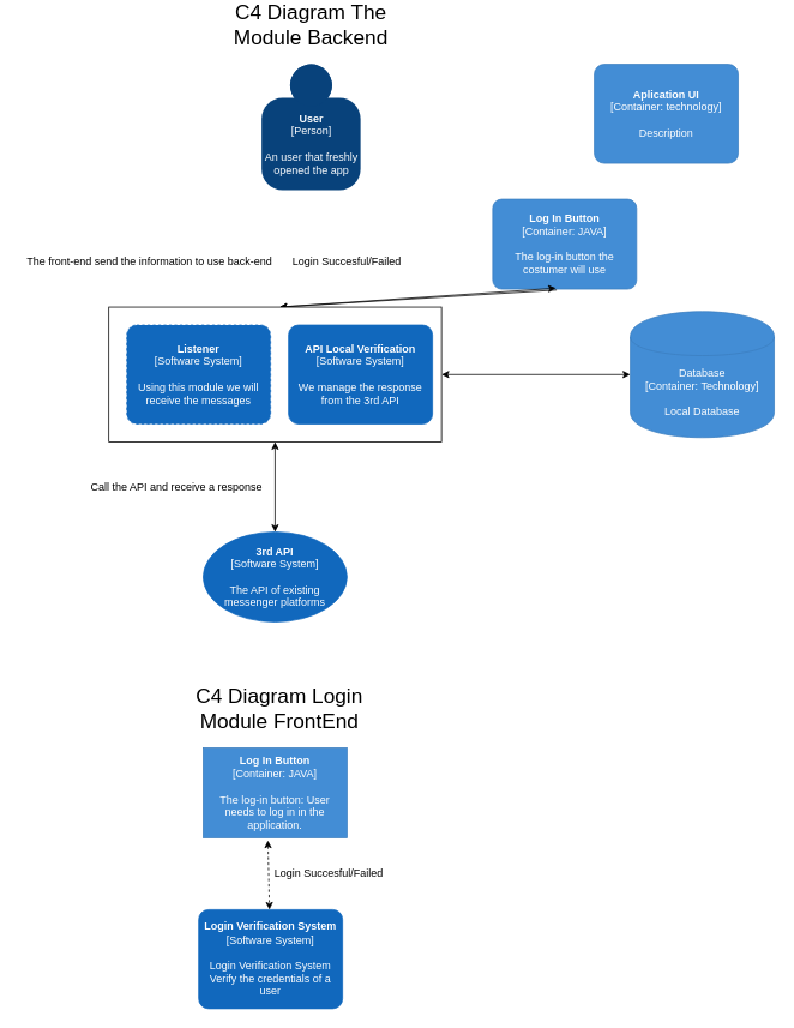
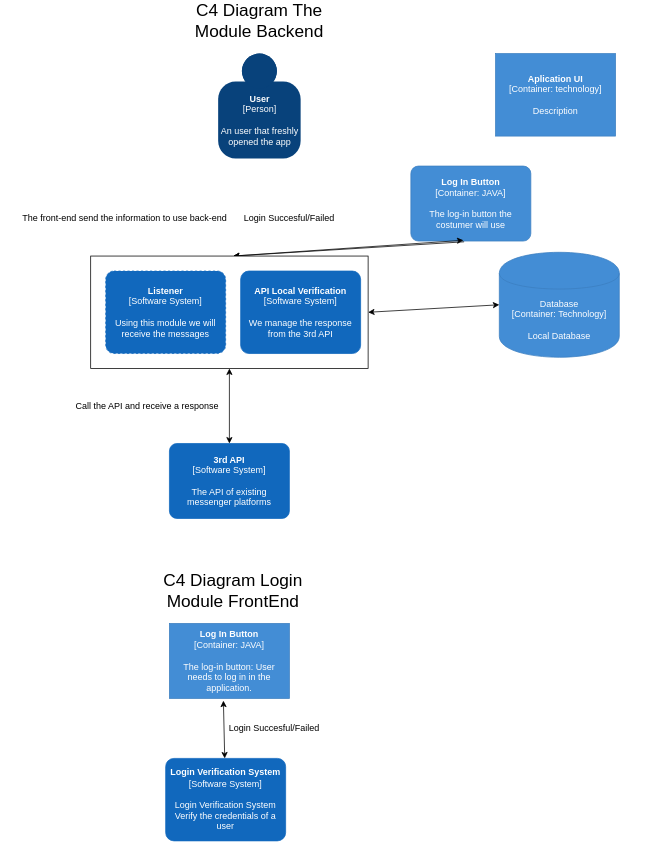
  <mxCell id="0" />
  <mxCell id="1" parent="0" />
  <mxCell id="2" value="&lt;b&gt;Log In Button &lt;/b&gt;&lt;div&gt;[Container: JAVA]&lt;/div&gt;&lt;br&gt;&lt;div&gt;The log-in button the costumer will use&lt;/div&gt;" style="rounded=1;whiteSpace=wrap;html=1;labelBackgroundColor=none;fillColor=#438DD5;fontColor=#ffffff;align=center;arcSize=10;strokeColor=#3C7FC0;metaEdit=1;metaData={&quot;c4Type&quot;:{&quot;editable&quot;:false}};points=[[0.25,0,0],[0.5,0,0],[0.75,0,0],[1,0.25,0],[1,0.5,0],[1,0.75,0],[0.75,1,0],[0.5,1,0],[0.25,1,0],[0,0.75,0],[0,0.5,0],[0,0.25,0]];" parent="1" vertex="1"><mxGeometry x="547" y="210" width="160" height="100" as="geometry" /></mxCell>
  <mxCell id="3" value="" style="endArrow=classic;html=1;exitX=0.444;exitY=1.01;exitDx=0;exitDy=0;exitPerimeter=0;entryX=0.5;entryY=0;entryDx=0;entryDy=0;entryPerimeter=0;" parent="1" source="2" edge="1"><mxGeometry width="50" height="50" relative="1" as="geometry"><mxPoint x="350" y="430" as="sourcePoint" /><mxPoint x="310" y="330" as="targetPoint" /></mxGeometry></mxCell>
  <mxCell id="4" value="The front-end send the information to use back-end" style="text;html=1;align=center;verticalAlign=middle;resizable=0;points=[];autosize=1;" parent="1" vertex="1"><mxGeometry x="20" y="270" width="290" height="20" as="geometry" /></mxCell>
- <mxCell id="5" value="Database&lt;div&gt;[Container:&amp;nbsp;Technology]&lt;/div&gt;&lt;br&gt;&lt;div&gt;Local Database&lt;/div&gt;" style="shape=cylinder;whiteSpace=wrap;html=1;boundedLbl=1;rounded=0;labelBackgroundColor=none;fillColor=#438DD5;fontSize=12;fontColor=#ffffff;align=center;strokeColor=#3C7FC0;metaEdit=1;points=[[0.5,0,0],[1,0.25,0],[1,0.5,0],[1,0.75,0],[0.5,1,0],[0,0.75,0],[0,0.5,0],[0,0.25,0]];metaData={&quot;c4Type&quot;:{&quot;editable&quot;:false}};" parent="1" vertex="1"><mxGeometry x="700" y="335" width="160" height="140" as="geometry" /></mxCell>
- <mxCell id="6" value="&lt;b&gt;3rd API&lt;/b&gt;&lt;div&gt;[Software System]&lt;/div&gt;&lt;br&gt;&lt;div&gt;The API of existing messenger platforms&lt;/div&gt;" style="ellipse;whiteSpace=wrap;html=1;labelBackgroundColor=none;fillColor=#1168BD;fontColor=#ffffff;align=center;arcSize=10;strokeColor=#1168BD;metaEdit=1;metaData={&quot;c4Type&quot;:{&quot;editable&quot;:false}};points=[[0.25,0,0],[0.5,0,0],[0.75,0,0],[1,0.25,0],[1,0.5,0],[1,0.75,0],[0.75,1,0],[0.5,1,0],[0.25,1,0],[0,0.75,0],[0,0.5,0],[0,0.25,0]];" parent="1" vertex="1"><mxGeometry x="225" y="580" width="160" height="100" as="geometry" /></mxCell>
+ <mxCell id="5" value="Database&lt;div&gt;[Container:&amp;nbsp;Technology]&lt;/div&gt;&lt;br&gt;&lt;div&gt;Local Database&lt;/div&gt;" style="shape=cylinder;whiteSpace=wrap;html=1;boundedLbl=1;rounded=0;labelBackgroundColor=none;fillColor=#438DD5;fontSize=12;fontColor=#ffffff;align=center;strokeColor=#3C7FC0;metaEdit=1;points=[[0.5,0,0],[1,0.25,0],[1,0.5,0],[1,0.75,0],[0.5,1,0],[0,0.75,0],[0,0.5,0],[0,0.25,0]];metaData={&quot;c4Type&quot;:{&quot;editable&quot;:false}};" parent="1" vertex="1"><mxGeometry x="665" y="325" width="160" height="140" as="geometry" /></mxCell>
+ <mxCell id="6" value="&lt;b&gt;3rd API&lt;/b&gt;&lt;div&gt;[Software System]&lt;/div&gt;&lt;br&gt;&lt;div&gt;The API of existing messenger platforms&lt;/div&gt;" style="rounded=1;whiteSpace=wrap;html=1;labelBackgroundColor=none;fillColor=#1168BD;fontColor=#ffffff;align=center;arcSize=10;strokeColor=#1168BD;metaEdit=1;metaData={&quot;c4Type&quot;:{&quot;editable&quot;:false}};points=[[0.25,0,0],[0.5,0,0],[0.75,0,0],[1,0.25,0],[1,0.5,0],[1,0.75,0],[0.75,1,0],[0.5,1,0],[0.25,1,0],[0,0.75,0],[0,0.5,0],[0,0.25,0]];" parent="1" vertex="1"><mxGeometry x="225" y="580" width="160" height="100" as="geometry" /></mxCell>
  <mxCell id="7" value="" style="endArrow=classic;startArrow=classic;html=1;entryX=0.5;entryY=0;entryDx=0;entryDy=0;entryPerimeter=0;exitX=0.5;exitY=1;exitDx=0;exitDy=0;" parent="1" source="11" target="6" edge="1"><mxGeometry width="50" height="50" relative="1" as="geometry"><mxPoint x="310" y="450" as="sourcePoint" /><mxPoint x="400" y="380" as="targetPoint" /></mxGeometry></mxCell>
  <mxCell id="8" value="" style="endArrow=classic;startArrow=classic;html=1;exitX=0;exitY=0.5;exitDx=0;exitDy=0;exitPerimeter=0;entryX=1;entryY=0.5;entryDx=0;entryDy=0;" parent="1" source="5" target="11" edge="1"><mxGeometry width="50" height="50" relative="1" as="geometry"><mxPoint x="350" y="430" as="sourcePoint" /><mxPoint x="370" y="385" as="targetPoint" /></mxGeometry></mxCell>
  <mxCell id="9" value="" style="endArrow=classic;startArrow=classic;html=1;exitX=0.5;exitY=0;exitDx=0;exitDy=0;exitPerimeter=0;entryX=0.438;entryY=0.99;entryDx=0;entryDy=0;entryPerimeter=0;" parent="1" target="2" edge="1"><mxGeometry width="50" height="50" relative="1" as="geometry"><mxPoint x="310" y="330" as="sourcePoint" /><mxPoint x="400" y="380" as="targetPoint" /></mxGeometry></mxCell>
  <mxCell id="10" value="Login Succesful/Failed" style="text;html=1;strokeColor=none;fillColor=none;align=center;verticalAlign=middle;whiteSpace=wrap;rounded=0;" parent="1" vertex="1"><mxGeometry x="320" y="270" width="130" height="20" as="geometry" /></mxCell>
  <mxCell id="11" value="" style="rounded=0;whiteSpace=wrap;html=1;" parent="1" vertex="1"><mxGeometry x="120" y="330" width="370" height="150" as="geometry" /></mxCell>
  <mxCell id="12" value="Call the API and receive a response" style="text;html=1;align=center;verticalAlign=middle;resizable=0;points=[];autosize=1;" parent="1" vertex="1"><mxGeometry x="90" y="520" width="210" height="20" as="geometry" /></mxCell>
  <mxCell id="13" style="edgeStyle=orthogonalEdgeStyle;rounded=0;orthogonalLoop=1;jettySize=auto;html=1;exitX=0.5;exitY=1;exitDx=0;exitDy=0;" parent="1" source="11" target="11" edge="1"><mxGeometry relative="1" as="geometry" /></mxCell>
  <mxCell id="14" value="&lt;b&gt;Listener&lt;/b&gt;&lt;div&gt;[Software System]&lt;/div&gt;&lt;br&gt;&lt;div&gt;Using this module we will receive the messages&lt;/div&gt;" style="rounded=1;whiteSpace=wrap;html=1;labelBackgroundColor=none;fillColor=#1168BD;fontColor=#ffffff;align=center;arcSize=10;strokeColor=#1168BD;metaEdit=1;metaData={&quot;c4Type&quot;:{&quot;editable&quot;:false}};points=[[0.25,0,0],[0.5,0,0],[0.75,0,0],[1,0.25,0],[1,0.5,0],[1,0.75,0],[0.75,1,0],[0.5,1,0],[0.25,1,0],[0,0.75,0],[0,0.5,0],[0,0.25,0]];dashed=1;" parent="1" vertex="1"><mxGeometry x="140" y="350" width="160" height="110" as="geometry" /></mxCell>
  <mxCell id="15" value="&lt;b&gt;API Local Verification&lt;/b&gt;&lt;div&gt;[Software System]&lt;/div&gt;&lt;br&gt;&lt;div&gt;We manage the response from the 3rd API&lt;/div&gt;" style="rounded=1;whiteSpace=wrap;html=1;labelBackgroundColor=none;fillColor=#1168BD;fontColor=#ffffff;align=center;arcSize=10;strokeColor=#1168BD;metaEdit=1;metaData={&quot;c4Type&quot;:{&quot;editable&quot;:false}};points=[[0.25,0,0],[0.5,0,0],[0.75,0,0],[1,0.25,0],[1,0.5,0],[1,0.75,0],[0.75,1,0],[0.5,1,0],[0.25,1,0],[0,0.75,0],[0,0.5,0],[0,0.25,0]];" parent="1" vertex="1"><mxGeometry x="320" y="350" width="160" height="110.0" as="geometry" /></mxCell>
  <mxCell id="16" value="&lt;font style=&quot;font-size: 23px&quot;&gt;C4 Diagram The Module Backend&lt;br&gt;&lt;br&gt;&lt;/font&gt;" style="text;html=1;strokeColor=none;fillColor=none;align=center;verticalAlign=middle;whiteSpace=wrap;rounded=0;" parent="1" vertex="1"><mxGeometry x="225" y="20" width="240" height="20" as="geometry" /></mxCell>
  <mxCell id="17" value="&lt;b&gt;Login Verification System&#10;&lt;/b&gt;&lt;div&gt;[Software System]&lt;/div&gt;&lt;br&gt;&lt;div&gt;Login Verification System&#10;Verify the credentials of a user&lt;/div&gt;" style="rounded=1;whiteSpace=wrap;html=1;labelBackgroundColor=none;fillColor=#1168BD;fontColor=#ffffff;align=center;arcSize=10;strokeColor=#1168BD;metaEdit=1;metaData={&quot;c4Type&quot;:{&quot;editable&quot;:false}};points=[[0.25,0,0],[0.5,0,0],[0.75,0,0],[1,0.25,0],[1,0.5,0],[1,0.75,0],[0.75,1,0],[0.5,1,0],[0.25,1,0],[0,0.75,0],[0,0.5,0],[0,0.25,0]];" parent="1" vertex="1"><mxGeometry x="220" y="1000" width="160" height="110.0" as="geometry" /></mxCell>
  <mxCell id="18" value="&lt;font style=&quot;font-size: 23px&quot;&gt;C4 Diagram Login Module FrontEnd&lt;br&gt;&lt;br&gt;&lt;/font&gt;" style="text;html=1;strokeColor=none;fillColor=none;align=center;verticalAlign=middle;whiteSpace=wrap;rounded=0;" parent="1" vertex="1"><mxGeometry x="190" y="780" width="240" height="20" as="geometry" /></mxCell>
  <mxCell id="19" value="&lt;b&gt;Log In Button &lt;/b&gt;&lt;div&gt;[Container: JAVA]&lt;/div&gt;&lt;br&gt;&lt;div&gt;The log-in button: User needs to log in in the application.&lt;/div&gt;" style="whiteSpace=wrap;html=1;labelBackgroundColor=none;fillColor=#438DD5;fontColor=#ffffff;align=center;arcSize=10;strokeColor=#3C7FC0;metaEdit=1;metaData={&quot;c4Type&quot;:{&quot;editable&quot;:false}};points=[[0.25,0,0],[0.5,0,0],[0.75,0,0],[1,0.25,0],[1,0.5,0],[1,0.75,0],[0.75,1,0],[0.5,1,0],[0.25,1,0],[0,0.75,0],[0,0.5,0],[0,0.25,0]];rounded=0;" parent="1" vertex="1"><mxGeometry x="225" y="820" width="160" height="100" as="geometry" /></mxCell>
- <mxCell id="20" value="" style="endArrow=classic;startArrow=classic;html=1;exitX=0.45;exitY=1.03;exitDx=0;exitDy=0;exitPerimeter=0;dashed=1;" parent="1" source="19" target="17" edge="1"><mxGeometry width="50" height="50" relative="1" as="geometry"><mxPoint x="340" y="890" as="sourcePoint" /><mxPoint x="390" y="840" as="targetPoint" /></mxGeometry></mxCell>
+ <mxCell id="20" value="" style="endArrow=classic;startArrow=classic;html=1;exitX=0.45;exitY=1.03;exitDx=0;exitDy=0;exitPerimeter=0;" parent="1" source="19" target="17" edge="1"><mxGeometry width="50" height="50" relative="1" as="geometry"><mxPoint x="340" y="890" as="sourcePoint" /><mxPoint x="390" y="840" as="targetPoint" /></mxGeometry></mxCell>
  <mxCell id="21" value="Login Succesful/Failed" style="text;html=1;strokeColor=none;fillColor=none;align=center;verticalAlign=middle;whiteSpace=wrap;rounded=0;" parent="1" vertex="1"><mxGeometry x="300" y="950" width="130" height="20" as="geometry" /></mxCell>
  <mxCell id="22" value="&lt;b&gt;User&lt;/b&gt;&lt;div&gt;[Person]&lt;/div&gt;&lt;br&gt;&lt;div&gt;An user that freshly&#10; opened the app&lt;/div&gt;" style="html=1;dashed=0;whitespace=wrap;fillColor=#08427b;strokeColor=none;fontColor=#ffffff;shape=mxgraph.c4.person;align=center;metaEdit=1;points=[[0.5,0,0],[1,0.5,0],[1,0.75,0],[0.75,1,0],[0.5,1,0],[0.25,1,0],[0,0.75,0],[0,0.5,0]];metaData={&quot;c4Type&quot;:{&quot;editable&quot;:false}};" vertex="1" parent="1"><mxGeometry x="290" y="60" width="110.0" height="140" as="geometry" /></mxCell>
- <mxCell id="23" value="&lt;b&gt;Aplication UI&lt;/b&gt;&lt;div&gt;[Container: technology]&lt;/div&gt;&lt;br&gt;&lt;div&gt;Description&lt;/div&gt;" style="rounded=1;whiteSpace=wrap;html=1;labelBackgroundColor=none;fillColor=#438DD5;fontColor=#ffffff;align=center;arcSize=10;strokeColor=#3C7FC0;metaEdit=1;metaData={&quot;c4Type&quot;:{&quot;editable&quot;:false}};points=[[0.25,0,0],[0.5,0,0],[0.75,0,0],[1,0.25,0],[1,0.5,0],[1,0.75,0],[0.75,1,0],[0.5,1,0],[0.25,1,0],[0,0.75,0],[0,0.5,0],[0,0.25,0]];" vertex="1" parent="1"><mxGeometry x="660" y="60" width="160" height="110.0" as="geometry" /></mxCell>
+ <mxCell id="23" value="&lt;b&gt;Aplication UI&lt;/b&gt;&lt;div&gt;[Container: technology]&lt;/div&gt;&lt;br&gt;&lt;div&gt;Description&lt;/div&gt;" style="whiteSpace=wrap;html=1;labelBackgroundColor=none;fillColor=#438DD5;fontColor=#ffffff;align=center;arcSize=10;strokeColor=#3C7FC0;metaEdit=1;metaData={&quot;c4Type&quot;:{&quot;editable&quot;:false}};points=[[0.25,0,0],[0.5,0,0],[0.75,0,0],[1,0.25,0],[1,0.5,0],[1,0.75,0],[0.75,1,0],[0.5,1,0],[0.25,1,0],[0,0.75,0],[0,0.5,0],[0,0.25,0]];rounded=0;" vertex="1" parent="1"><mxGeometry x="660" y="60" width="160" height="110.0" as="geometry" /></mxCell>
